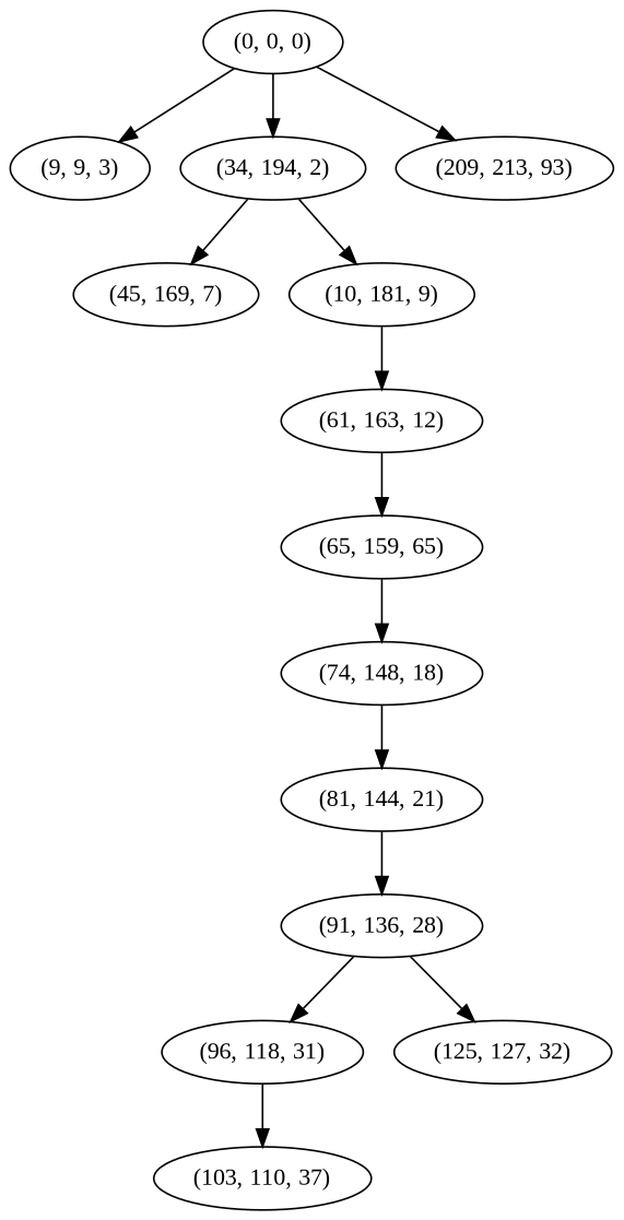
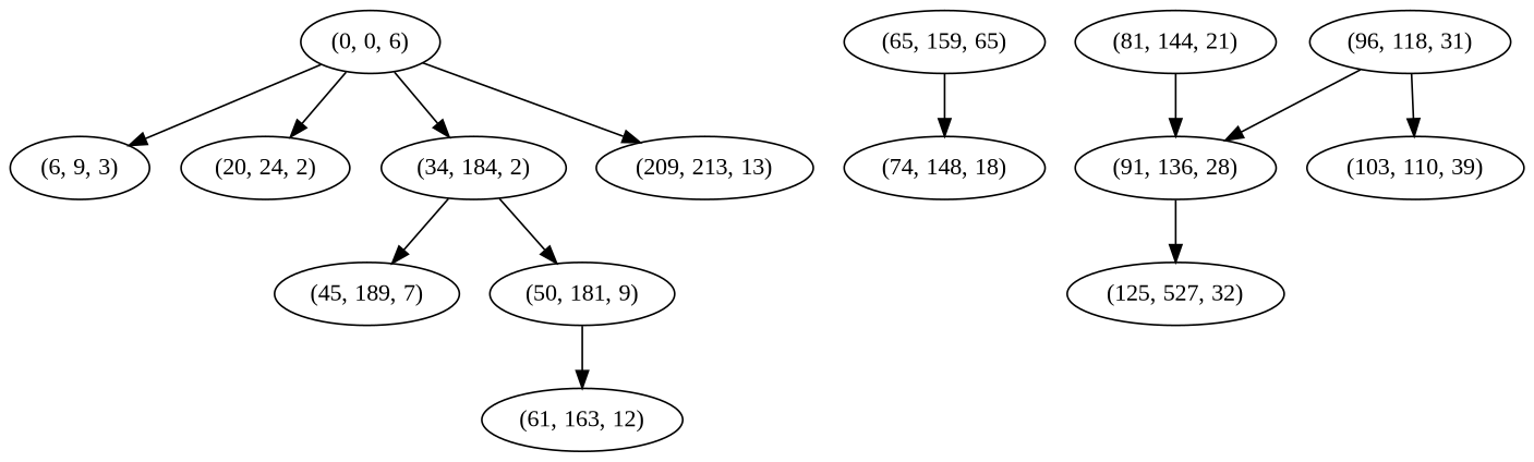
  digraph {
    fontname="Liberation Serif"
    node [fontname="Liberation Serif"]
    edge [fontname="Liberation Serif"]
-   "(0, 0, 0)"
-   "(6, 9, 3)" [label="(9, 9, 3)"]
-   "(34, 194, 2)"
-   "(209, 213, 13)" [label="(209, 213, 93)"]
-   "(45, 189, 7)" [label="(45, 169, 7)"]
-   "(50, 181, 9)" [label="(10, 181, 9)"]
+   "(0, 0, 0)" [label="(0, 0, 6)"]
+   "(6, 9, 3)"
+   "(20, 24, 2)"
+   "(34, 194, 2)" [label="(34, 184, 2)"]
+   "(209, 213, 13)"
+   "(45, 189, 7)"
+   "(50, 181, 9)"
    n8 [label="(61, 163, 12)"]
    n9 [label="(65, 159, 65)"]
    "(74, 148, 18)"
    "(81, 144, 21)"
    "(91, 136, 28)"
    n13 [label="(96, 118, 31)"]
-   "(125, 127, 32)"
-   "(103, 110, 39)" [label="(103, 110, 37)"]
+   "(125, 127, 32)" [label="(125, 527, 32)"]
+   "(103, 110, 39)"
    "(0, 0, 0)" -> "(6, 9, 3)"
+   "(0, 0, 0)" -> "(20, 24, 2)"
    "(0, 0, 0)" -> "(34, 194, 2)"
    "(0, 0, 0)" -> "(209, 213, 13)"
    "(34, 194, 2)" -> "(45, 189, 7)"
    "(34, 194, 2)" -> "(50, 181, 9)"
    "(50, 181, 9)" -> n8
-   n8 -> n9
    n9 -> "(74, 148, 18)"
-   "(74, 148, 18)" -> "(81, 144, 21)"
    "(81, 144, 21)" -> "(91, 136, 28)"
-   "(91, 136, 28)" -> n13
+   n13 -> "(91, 136, 28)"
    "(91, 136, 28)" -> "(125, 127, 32)"
    n13 -> "(103, 110, 39)"
  }
